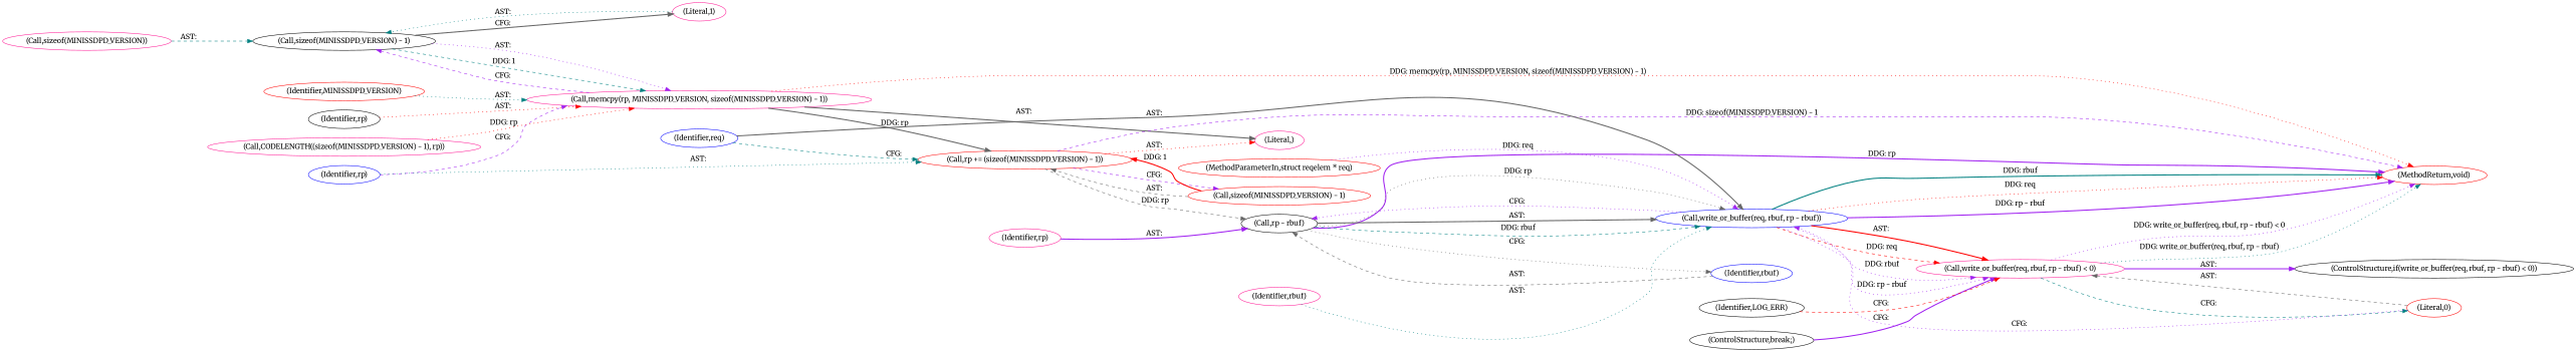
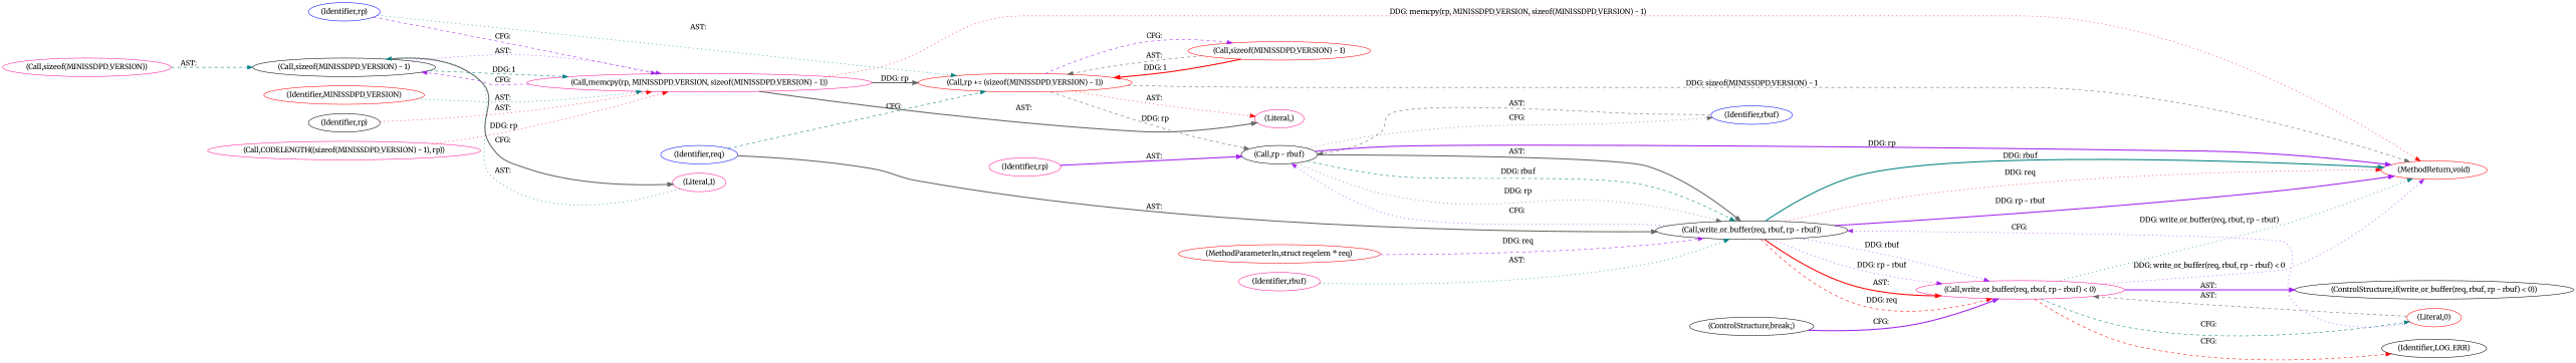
  digraph {
    fontname=Merriweather
    rankdir=LR
    node [color=deeppink fontname=Merriweather]
    edge [color=purple fontname=Merriweather style=dotted]
    n1 [color=black label="(Call,sizeof(MINISSDPD_VERSION) - 1)"]
    n2 [label="(Call,memcpy(rp, MINISSDPD_VERSION, sizeof(MINISSDPD_VERSION) - 1))"]
    n3 [label="(Literal,1)"]
    n4 [color=red label="(Call,rp += (sizeof(MINISSDPD_VERSION) - 1))"]
    n5 [color=red label="(MethodReturn,void)"]
    n6 [label="(Literal,)"]
    n7 [color=black label="(Call,rp - rbuf)"]
    n8 [color=red label="(Call,sizeof(MINISSDPD_VERSION) - 1)"]
-   n9 [color=blue label="(Call,write_or_buffer(req, rbuf, rp - rbuf))"]
+   n9 [color=black label="(Call,write_or_buffer(req, rbuf, rp - rbuf))"]
    n10 [color=blue label="(Identifier,rbuf)"]
    n11 [label="(Call,write_or_buffer(req, rbuf, rp - rbuf) < 0)"]
    n12 [color=black label="(ControlStructure,if(write_or_buffer(req, rbuf, rp - rbuf) < 0))"]
    n13 [color=red label="(Literal,0)"]
    n14 [color=blue label="(Identifier,req)"]
    n15 [color=red label="(MethodParameterIn,struct reqelem * req)"]
    n16 [color=black label="(ControlStructure,break;)"]
    n17 [color=blue label="(Identifier,rp)"]
    n18 [label="(Call,sizeof(MINISSDPD_VERSION))"]
    n19 [label="(Identifier,rbuf)"]
    n20 [color=red label="(Identifier,MINISSDPD_VERSION)"]
    n21 [label="(Identifier,rp)"]
    n22 [color=black label="(Identifier,rp)"]
    n23 [color=black label="(Identifier,LOG_ERR)"]
    n24 [label="(Call,CODELENGTH((sizeof(MINISSDPD_VERSION) - 1), rp))"]
    n1 -> n2 [label="AST: "]
    n1 -> n2 [color=teal label="DDG: 1" style=dashed]
    n1 -> n3 [color=gray40 label="CFG: " style=bold]
    n2 -> n1 [label="CFG: " style=dashed]
    n2 -> n4 [color=gray40 label="DDG: rp" style=bold]
    n2 -> n5 [color=red label="DDG: memcpy(rp, MINISSDPD_VERSION, sizeof(MINISSDPD_VERSION) - 1)"]
    n2 -> n6 [color=gray40 label="AST: " style=bold]
    n3 -> n1 [color=teal label="AST: "]
-   n4 -> n5 [label="DDG: sizeof(MINISSDPD_VERSION) - 1" style=dashed]
+   n4 -> n5 [color=gray40 label="DDG: sizeof(MINISSDPD_VERSION) - 1" style=dashed]
    n4 -> n6 [color=red label="AST: "]
    n4 -> n7 [color=gray40 label="DDG: rp" style=dashed]
    n4 -> n8 [label="CFG: " style=dashed]
    n7 -> n5 [label="DDG: rp" style=bold]
    n7 -> n9 [color=gray40 label="AST: " style=bold]
    n7 -> n9 [color=teal label="DDG: rbuf" style=dashed]
    n7 -> n9 [color=gray40 label="DDG: rp"]
    n7 -> n10 [color=gray40 label="CFG: "]
    n8 -> n4 [color=gray40 label="AST: " style=dashed]
    n8 -> n4 [color=red label="DDG: 1" style=bold]
    n9 -> n5 [label="DDG: rp - rbuf" style=bold]
    n9 -> n5 [color=teal label="DDG: rbuf" style=bold]
    n9 -> n5 [color=red label="DDG: req"]
    n9 -> n7 [label="CFG: "]
    n9 -> n11 [color=red label="AST: " style=bold]
    n9 -> n11 [color=red label="DDG: req" style=dashed]
    n9 -> n11 [label="DDG: rbuf"]
    n9 -> n11 [label="DDG: rp - rbuf"]
    n10 -> n7 [color=gray40 label="AST: " style=dashed]
    n11 -> n5 [label="DDG: write_or_buffer(req, rbuf, rp - rbuf) < 0"]
    n11 -> n5 [color=teal label="DDG: write_or_buffer(req, rbuf, rp - rbuf)"]
    n11 -> n12 [label="AST: " style=bold]
    n11 -> n13 [color=teal label="CFG: " style=dashed]
    n13 -> n9 [label="CFG: "]
    n13 -> n11 [color=gray40 label="AST: " style=dashed]
    n14 -> n4 [color=teal label="CFG: " style=dashed]
    n14 -> n9 [color=gray40 label="AST: " style=bold]
-   n15 -> n9 [label="DDG: req"]
+   n15 -> n9 [label="DDG: req" style=dashed]
    n16 -> n11 [label="CFG: " style=bold]
    n17 -> n2 [label="CFG: " style=dashed]
    n17 -> n4 [color=teal label="AST: "]
    n18 -> n1 [color=teal label="AST: " style=dashed]
    n19 -> n9 [color=teal label="AST: "]
    n20 -> n2 [color=teal label="AST: "]
    n21 -> n7 [label="AST: " style=bold]
    n22 -> n2 [color=red label="AST: "]
-   n23 -> n11 [color=red label="CFG: " style=dashed]
+   n11 -> n23 [color=red label="CFG: " style=dashed]
    n24 -> n2 [color=red label="DDG: rp"]
  }
